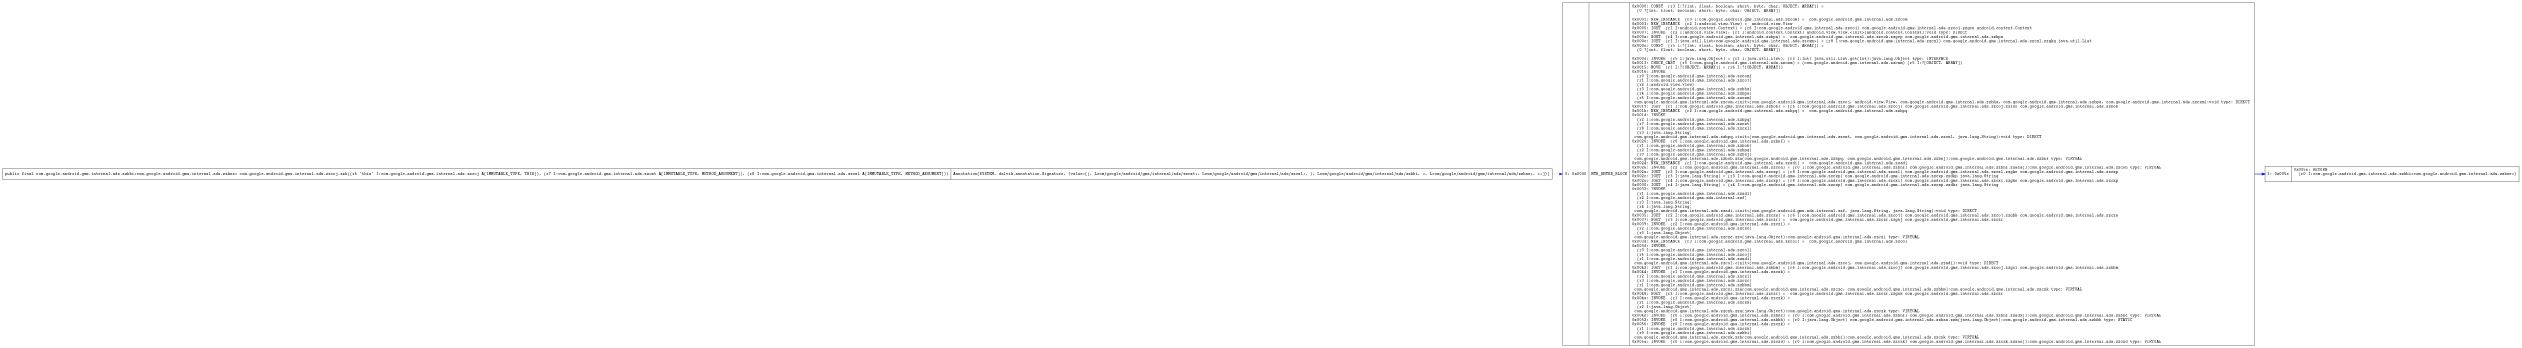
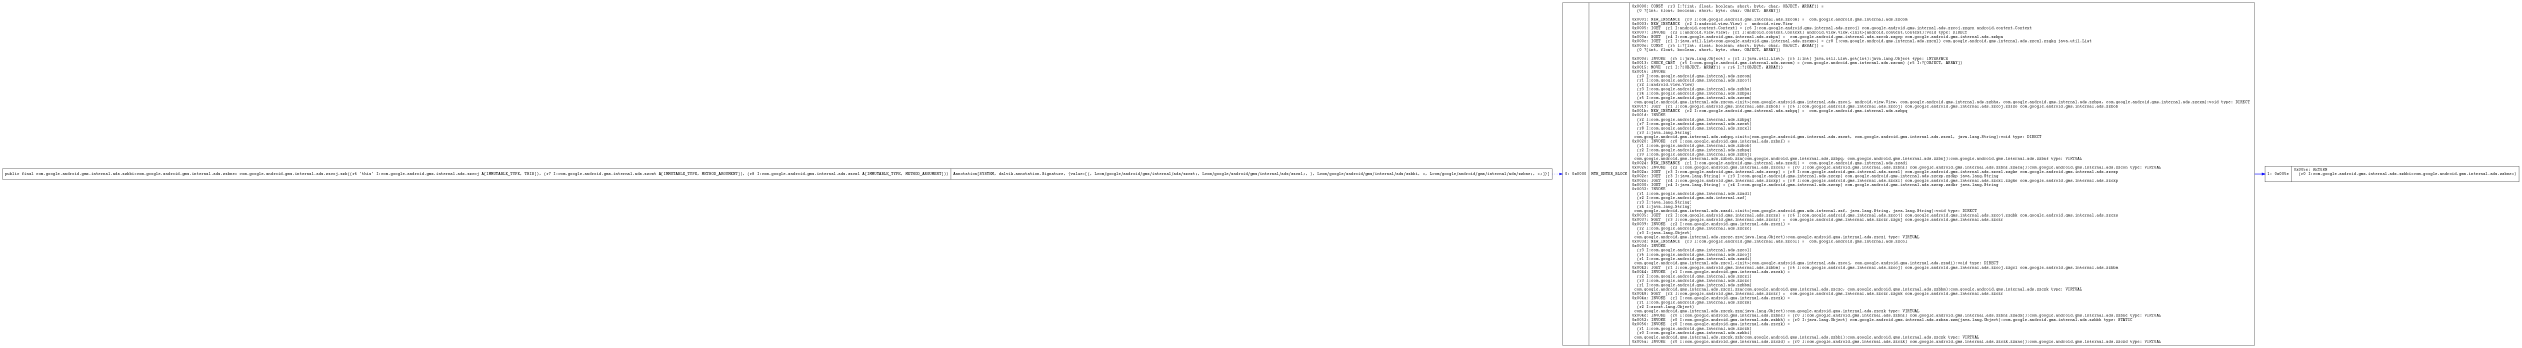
  digraph {
    rankdir=LR
    fontname="Courier Prime"
    node [shape=record fontname="Courier Prime"]
    edge [color=blue fontname="Courier Prime"]
-   n1 [label="{0\:\ 0x0000|MTH_ENTER_BLOCK\l|0x0000: CONST  (r3 I:?[int, float, boolean, short, byte, char, OBJECT, ARRAY]) = \l  (0 ?[int, float, boolean, short, byte, char, OBJECT, ARRAY])\l \l0x0001: NEW_INSTANCE  (r0 I:com.google.android.gms.internal.ads.zzcom) =  com.google.android.gms.internal.ads.zzcom \l0x0003: NEW_INSTANCE  (r2 I:android.view.View) =  android.view.View \l0x0005: IGET  (r1 I:android.content.Context) = (r6 I:com.google.android.gms.internal.ads.zzcoj) com.google.android.gms.internal.ads.zzcoj.zzgcn android.content.Context \l0x0007: INVOKE  (r2 I:android.view.View), (r1 I:android.content.Context) android.view.View.\<init\>(android.content.Context):void type: DIRECT \l0x000a: SGET  (r4 I:com.google.android.gms.internal.ads.zzbpa) =  com.google.android.gms.internal.ads.zzcok.zzgcp com.google.android.gms.internal.ads.zzbpa \l0x000c: IGET  (r1 I:java.util.List\<com.google.android.gms.internal.ads.zzcxm\>) = (r8 I:com.google.android.gms.internal.ads.zzcxl) com.google.android.gms.internal.ads.zzcxl.zzgkg java.util.List \l0x000e: CONST  (r5 I:?[int, float, boolean, short, byte, char, OBJECT, ARRAY]) = \l  (0 ?[int, float, boolean, short, byte, char, OBJECT, ARRAY])\l \l0x000f: INVOKE  (r5 I:java.lang.Object) = (r1 I:java.util.List), (r5 I:int) java.util.List.get(int):java.lang.Object type: INTERFACE \l0x0013: CHECK_CAST  (r5 I:com.google.android.gms.internal.ads.zzcxm) = (com.google.android.gms.internal.ads.zzcxm) (r5 I:?[OBJECT, ARRAY]) \l0x0015: MOVE  (r1 I:?[OBJECT, ARRAY]) = (r6 I:?[OBJECT, ARRAY]) \l0x0016: INVOKE  \l  (r0 I:com.google.android.gms.internal.ads.zzcom)\l  (r1 I:com.google.android.gms.internal.ads.zzcoj)\l  (r2 I:android.view.View)\l  (r3 I:com.google.android.gms.internal.ads.zzbha)\l  (r4 I:com.google.android.gms.internal.ads.zzbpa)\l  (r5 I:com.google.android.gms.internal.ads.zzcxm)\l com.google.android.gms.internal.ads.zzcom.\<init\>(com.google.android.gms.internal.ads.zzcoj, android.view.View, com.google.android.gms.internal.ads.zzbha, com.google.android.gms.internal.ads.zzbpa, com.google.android.gms.internal.ads.zzcxm):void type: DIRECT \l0x0019: IGET  (r1 I:com.google.android.gms.internal.ads.zzbob) = (r6 I:com.google.android.gms.internal.ads.zzcoj) com.google.android.gms.internal.ads.zzcoj.zzfzo com.google.android.gms.internal.ads.zzbob \l0x001b: NEW_INSTANCE  (r2 I:com.google.android.gms.internal.ads.zzbpq) =  com.google.android.gms.internal.ads.zzbpq \l0x001d: INVOKE  \l  (r2 I:com.google.android.gms.internal.ads.zzbpq)\l  (r7 I:com.google.android.gms.internal.ads.zzcxt)\l  (r8 I:com.google.android.gms.internal.ads.zzcxl)\l  (r3 I:java.lang.String)\l com.google.android.gms.internal.ads.zzbpq.\<init\>(com.google.android.gms.internal.ads.zzcxt, com.google.android.gms.internal.ads.zzcxl, java.lang.String):void type: DIRECT \l0x0020: INVOKE  (r0 I:com.google.android.gms.internal.ads.zzbnf) = \l  (r1 I:com.google.android.gms.internal.ads.zzbob)\l  (r2 I:com.google.android.gms.internal.ads.zzbpq)\l  (r0 I:com.google.android.gms.internal.ads.zzbnj)\l com.google.android.gms.internal.ads.zzbob.zza(com.google.android.gms.internal.ads.zzbpq, com.google.android.gms.internal.ads.zzbnj):com.google.android.gms.internal.ads.zzbnf type: VIRTUAL \l0x0024: NEW_INSTANCE  (r1 I:com.google.android.gms.internal.ads.zzadi) =  com.google.android.gms.internal.ads.zzadi \l0x0026: INVOKE  (r2 I:com.google.android.gms.internal.ads.zzcon) = (r0 I:com.google.android.gms.internal.ads.zzbnf) com.google.android.gms.internal.ads.zzbnf.zzaea():com.google.android.gms.internal.ads.zzcon type: VIRTUAL \l0x002a: IGET  (r3 I:com.google.android.gms.internal.ads.zzcxp) = (r8 I:com.google.android.gms.internal.ads.zzcxl) com.google.android.gms.internal.ads.zzcxl.zzgke com.google.android.gms.internal.ads.zzcxp \l0x002c: IGET  (r3 I:java.lang.String) = (r3 I:com.google.android.gms.internal.ads.zzcxp) com.google.android.gms.internal.ads.zzcxp.zzdkp java.lang.String \l0x002e: IGET  (r4 I:com.google.android.gms.internal.ads.zzcxp) = (r8 I:com.google.android.gms.internal.ads.zzcxl) com.google.android.gms.internal.ads.zzcxl.zzgke com.google.android.gms.internal.ads.zzcxp \l0x0030: IGET  (r4 I:java.lang.String) = (r4 I:com.google.android.gms.internal.ads.zzcxp) com.google.android.gms.internal.ads.zzcxp.zzdkr java.lang.String \l0x0032: INVOKE  \l  (r1 I:com.google.android.gms.internal.ads.zzadi)\l  (r2 I:com.google.android.gms.ads.internal.zzf)\l  (r3 I:java.lang.String)\l  (r4 I:java.lang.String)\l com.google.android.gms.internal.ads.zzadi.\<init\>(com.google.android.gms.ads.internal.zzf, java.lang.String, java.lang.String):void type: DIRECT \l0x0035: IGET  (r2 I:com.google.android.gms.internal.ads.zzczs) = (r6 I:com.google.android.gms.internal.ads.zzcoj) com.google.android.gms.internal.ads.zzcoj.zzgbk com.google.android.gms.internal.ads.zzczs \l0x0037: SGET  (r3 I:com.google.android.gms.internal.ads.zzczr) =  com.google.android.gms.internal.ads.zzczr.zzgnj com.google.android.gms.internal.ads.zzczr \l0x0039: INVOKE  (r2 I:com.google.android.gms.internal.ads.zzczi) = \l  (r2 I:com.google.android.gms.internal.ads.zzcze)\l  (r3 I:java.lang.Object)\l com.google.android.gms.internal.ads.zzcze.zzv(java.lang.Object):com.google.android.gms.internal.ads.zzczi type: VIRTUAL \l0x003d: NEW_INSTANCE  (r3 I:com.google.android.gms.internal.ads.zzcol) =  com.google.android.gms.internal.ads.zzcol \l0x003f: INVOKE  \l  (r3 I:com.google.android.gms.internal.ads.zzcol)\l  (r6 I:com.google.android.gms.internal.ads.zzcoj)\l  (r1 I:com.google.android.gms.internal.ads.zzadi)\l com.google.android.gms.internal.ads.zzcol.\<init\>(com.google.android.gms.internal.ads.zzcoj, com.google.android.gms.internal.ads.zzadi):void type: DIRECT \l0x0042: IGET  (r1 I:com.google.android.gms.internal.ads.zzbbm) = (r6 I:com.google.android.gms.internal.ads.zzcoj) com.google.android.gms.internal.ads.zzcoj.zzgci com.google.android.gms.internal.ads.zzbbm \l0x0044: INVOKE  (r1 I:com.google.android.gms.internal.ads.zzczk) = \l  (r2 I:com.google.android.gms.internal.ads.zzczi)\l  (r3 I:com.google.android.gms.internal.ads.zzczc)\l  (r1 I:com.google.android.gms.internal.ads.zzbbm)\l com.google.android.gms.internal.ads.zzczi.zza(com.google.android.gms.internal.ads.zzczc, com.google.android.gms.internal.ads.zzbbm):com.google.android.gms.internal.ads.zzczk type: VIRTUAL \l0x0048: SGET  (r2 I:com.google.android.gms.internal.ads.zzczr) =  com.google.android.gms.internal.ads.zzczr.zzgnk com.google.android.gms.internal.ads.zzczr \l0x004a: INVOKE  (r1 I:com.google.android.gms.internal.ads.zzczk) = \l  (r1 I:com.google.android.gms.internal.ads.zzczk)\l  (r2 I:java.lang.Object)\l com.google.android.gms.internal.ads.zzczk.zzx(java.lang.Object):com.google.android.gms.internal.ads.zzczk type: VIRTUAL \l0x004e: INVOKE  (r0 I:com.google.android.gms.internal.ads.zzbne) = (r0 I:com.google.android.gms.internal.ads.zzbnf) com.google.android.gms.internal.ads.zzbnf.zzadx():com.google.android.gms.internal.ads.zzbne type: VIRTUAL \l0x0052: INVOKE  (r0 I:com.google.android.gms.internal.ads.zzbbh) = (r0 I:java.lang.Object) com.google.android.gms.internal.ads.zzbas.zzm(java.lang.Object):com.google.android.gms.internal.ads.zzbbh type: STATIC \l0x0056: INVOKE  (r0 I:com.google.android.gms.internal.ads.zzczk) = \l  (r1 I:com.google.android.gms.internal.ads.zzczk)\l  (r0 I:com.google.android.gms.internal.ads.zzbbi)\l com.google.android.gms.internal.ads.zzczk.zzb(com.google.android.gms.internal.ads.zzbbi):com.google.android.gms.internal.ads.zzczk type: VIRTUAL \l0x005a: INVOKE  (r0 I:com.google.android.gms.internal.ads.zzczd) = (r0 I:com.google.android.gms.internal.ads.zzczk) com.google.android.gms.internal.ads.zzczk.zzane():com.google.android.gms.internal.ads.zzczd type: VIRTUAL \l}"]
+   n1 [label="{0\:\ 0x0000|MTH_ENTER_BLOCK\l|0x0000: CONST  (r3 I:?[int, float, boolean, short, byte, char, OBJECT, ARRAY]) = \l  (0 ?[int, float, boolean, short, byte, char, OBJECT, ARRAY])\l \l0x0001: NEW_INSTANCE  (r0 I:com.google.android.gms.internal.ads.zzcom) =  com.google.android.gms.internal.ads.zzcom \l0x0003: NEW_INSTANCE  (r2 I:android.view.View) =  android.view.View \l0x0005: IGET  (r1 I:android.content.Context) = (r6 I:com.google.android.gms.internal.ads.zzcoj) com.google.android.gms.internal.ads.zzcoj.zzgcn android.content.Context \l0x0007: INVOKE  (r2 I:android.view.View), (r1 I:android.content.Context) android.view.View.\<init\>(android.content.Context):void type: DIRECT \l0x000a: SGET  (r4 I:com.google.android.gms.internal.ads.zzbpa) =  com.google.android.gms.internal.ads.zzcok.zzgcp com.google.android.gms.internal.ads.zzbpa \l0x000c: IGET  (r1 I:java.util.List\<com.google.android.gms.internal.ads.zzcxm\>) = (r8 I:com.google.android.gms.internal.ads.zzcxl) com.google.android.gms.internal.ads.zzcxl.zzgkg java.util.List \l0x000e: CONST  (r5 I:?[int, float, boolean, short, byte, char, OBJECT, ARRAY]) = \l  (0 ?[int, float, boolean, short, byte, char, OBJECT, ARRAY])\l \l0x000f: INVOKE  (r5 I:java.lang.Object) = (r1 I:java.util.List), (r5 I:int) java.util.List.get(int):java.lang.Object type: INTERFACE \l0x0013: CHECK_CAST  (r5 I:com.google.android.gms.internal.ads.zzcxm) = (com.google.android.gms.internal.ads.zzcxm) (r5 I:?[OBJECT, ARRAY]) \l0x0015: MOVE  (r1 I:?[OBJECT, ARRAY]) = (r6 I:?[OBJECT, ARRAY]) \l0x0016: INVOKE  \l  (r0 I:com.google.android.gms.internal.ads.zzcom)\l  (r1 I:com.google.android.gms.internal.ads.zzcoj)\l  (r2 I:android.view.View)\l  (r3 I:com.google.android.gms.internal.ads.zzbha)\l  (r4 I:com.google.android.gms.internal.ads.zzbpa)\l  (r5 I:com.google.android.gms.internal.ads.zzcxm)\l com.google.android.gms.internal.ads.zzcom.\<init\>(com.google.android.gms.internal.ads.zzcoj, android.view.View, com.google.android.gms.internal.ads.zzbha, com.google.android.gms.internal.ads.zzbpa, com.google.android.gms.internal.ads.zzcxm):void type: DIRECT \l0x0019: IGET  (r1 I:com.google.android.gms.internal.ads.zzbob) = (r6 I:com.google.android.gms.internal.ads.zzcoj) com.google.android.gms.internal.ads.zzcoj.zzfzo com.google.android.gms.internal.ads.zzbob \l0x001b: NEW_INSTANCE  (r2 I:com.google.android.gms.internal.ads.zzbpq) =  com.google.android.gms.internal.ads.zzbpq \l0x001d: INVOKE  \l  (r2 I:com.google.android.gms.internal.ads.zzbpq)\l  (r7 I:com.google.android.gms.internal.ads.zzcxt)\l  (r8 I:com.google.android.gms.internal.ads.zzcxl)\l  (r3 I:java.lang.String)\l com.google.android.gms.internal.ads.zzbpq.\<init\>(com.google.android.gms.internal.ads.zzcxt, com.google.android.gms.internal.ads.zzcxl, java.lang.String):void type: DIRECT \l0x0020: INVOKE  (r0 I:com.google.android.gms.internal.ads.zzbnf) = \l  (r1 I:com.google.android.gms.internal.ads.zzbob)\l  (r2 I:com.google.android.gms.internal.ads.zzbpq)\l  (r0 I:com.google.android.gms.internal.ads.zzbnj)\l com.google.android.gms.internal.ads.zzbob.zza(com.google.android.gms.internal.ads.zzbpq, com.google.android.gms.internal.ads.zzbnj):com.google.android.gms.internal.ads.zzbnf type: VIRTUAL \l0x0024: NEW_INSTANCE  (r1 I:com.google.android.gms.internal.ads.zzadi) =  com.google.android.gms.internal.ads.zzadi \l0x0026: INVOKE  (r2 I:com.google.android.gms.internal.ads.zzcon) = (r0 I:com.google.android.gms.internal.ads.zzbnf) com.google.android.gms.internal.ads.zzbnf.zzaea():com.google.android.gms.internal.ads.zzcon type: VIRTUAL \l0x002a: IGET  (r3 I:com.google.android.gms.internal.ads.zzcxp) = (r8 I:com.google.android.gms.internal.ads.zzcxl) com.google.android.gms.internal.ads.zzcxl.zzgke com.google.android.gms.internal.ads.zzcxp \l0x002c: IGET  (r3 I:java.lang.String) = (r3 I:com.google.android.gms.internal.ads.zzcxp) com.google.android.gms.internal.ads.zzcxp.zzdkp java.lang.String \l0x002e: IGET  (r4 I:com.google.android.gms.internal.ads.zzcxp) = (r8 I:com.google.android.gms.internal.ads.zzcxl) com.google.android.gms.internal.ads.zzcxl.zzgke com.google.android.gms.internal.ads.zzcxp \l0x0030: IGET  (r4 I:java.lang.String) = (r4 I:com.google.android.gms.internal.ads.zzcxp) com.google.android.gms.internal.ads.zzcxp.zzdkr java.lang.String \l0x0032: INVOKE  \l  (r1 I:com.google.android.gms.internal.ads.zzadi)\l  (r2 I:com.google.android.gms.ads.internal.zzf)\l  (r3 I:java.lang.String)\l  (r4 I:java.lang.String)\l com.google.android.gms.internal.ads.zzadi.\<init\>(com.google.android.gms.ads.internal.zzf, java.lang.String, java.lang.String):void type: DIRECT \l0x0035: IGET  (r2 I:com.google.android.gms.internal.ads.zzczs) = (r6 I:com.google.android.gms.internal.ads.zzcoj) com.google.android.gms.internal.ads.zzcoj.zzgbk com.google.android.gms.internal.ads.zzczs \l0x0037: SGET  (r3 I:com.google.android.gms.internal.ads.zzczr) =  com.google.android.gms.internal.ads.zzczr.zzgnj com.google.android.gms.internal.ads.zzczr \l0x0039: INVOKE  (r2 I:com.google.android.gms.internal.ads.zzczi) = \l  (r2 I:com.google.android.gms.internal.ads.zzcze)\l  (r3 I:java.lang.Object)\l com.google.android.gms.internal.ads.zzcze.zzv(java.lang.Object):com.google.android.gms.internal.ads.zzczi type: VIRTUAL \l0x003d: NEW_INSTANCE  (r3 I:com.google.android.gms.internal.ads.zzcol) =  com.google.android.gms.internal.ads.zzcol \l0x003f: INVOKE  \l  (r3 I:com.google.android.gms.internal.ads.zzcol)\l  (r6 I:com.google.android.gms.internal.ads.zzcoj)\l  (r1 I:com.google.android.gms.internal.ads.zzadi)\l com.google.android.gms.internal.ads.zzcol.\<init\>(com.google.android.gms.internal.ads.zzcoj, com.google.android.gms.internal.ads.zzadi):void type: DIRECT \l0x0042: IGET  (r1 I:com.google.android.gms.internal.ads.zzbbm) = (r6 I:com.google.android.gms.internal.ads.zzcoj) com.google.android.gms.internal.ads.zzcoj.zzgci com.google.android.gms.internal.ads.zzbbm \l0x0044: INVOKE  (r1 I:com.google.android.gms.internal.ads.zzczk) = \l  (r2 I:com.google.android.gms.internal.ads.zzczi)\l  (r3 I:com.google.android.gms.internal.ads.zzczc)\l  (r1 I:com.google.android.gms.internal.ads.zzbbm)\l com.google.android.gms.internal.ads.zzczi.zza(com.google.android.gms.internal.ads.zzczc, com.google.android.gms.internal.ads.zzbbm):com.google.android.gms.internal.ads.zzczk type: VIRTUAL \l0x0048: SGET  (r2 I:com.google.android.gms.internal.ads.zzczr) =  com.google.android.gms.internal.ads.zzczr.zzgnk com.google.android.gms.internal.ads.zzczr \l0x004a: INVOKE  (r1 I:com.google.android.gms.internal.ads.zzczk) = \l  (r1 I:com.google.android.gms.internal.ads.zzczk)\l  (r2 I:zzcxt.lang.Object)\l com.google.android.gms.internal.ads.zzczk.zzx(java.lang.Object):com.google.android.gms.internal.ads.zzczk type: VIRTUAL \l0x004e: INVOKE  (r0 I:com.google.android.gms.internal.ads.zzbne) = (r0 I:com.google.android.gms.internal.ads.zzbnf) com.google.android.gms.internal.ads.zzbnf.zzadx():com.google.android.gms.internal.ads.zzbne type: VIRTUAL \l0x0052: INVOKE  (r0 I:com.google.android.gms.internal.ads.zzbbh) = (r0 I:java.lang.Object) com.google.android.gms.internal.ads.zzbas.zzm(java.lang.Object):com.google.android.gms.internal.ads.zzbbh type: STATIC \l0x0056: INVOKE  (r0 I:com.google.android.gms.internal.ads.zzczk) = \l  (r1 I:com.google.android.gms.internal.ads.zzczk)\l  (r0 I:com.google.android.gms.internal.ads.zzbbi)\l com.google.android.gms.internal.ads.zzczk.zzb(com.google.android.gms.internal.ads.zzbbi):com.google.android.gms.internal.ads.zzczk type: VIRTUAL \l0x005a: INVOKE  (r0 I:com.google.android.gms.internal.ads.zzczd) = (r0 I:com.google.android.gms.internal.ads.zzczk) com.google.android.gms.internal.ads.zzczk.zzane():com.google.android.gms.internal.ads.zzczd type: VIRTUAL \l}"]
    n2 [label="{1\:\ 0x005e|0x005e: RETURN  \l  (r0 I:com.google.android.gms.internal.ads.zzbbi\<com.google.android.gms.internal.ads.zzbne\>)\l \l}"]
    n3 [label="{public final com.google.android.gms.internal.ads.zzbbi\<com.google.android.gms.internal.ads.zzbne\> com.google.android.gms.internal.ads.zzcoj.zzb((r6 'this' I:com.google.android.gms.internal.ads.zzcoj A[IMMUTABLE_TYPE, THIS]), (r7 I:com.google.android.gms.internal.ads.zzcxt A[IMMUTABLE_TYPE, METHOD_ARGUMENT]), (r8 I:com.google.android.gms.internal.ads.zzcxl A[IMMUTABLE_TYPE, METHOD_ARGUMENT]))  | Annotation[SYSTEM, dalvik.annotation.Signature, \{value=[(, Lcom\/google\/android\/gms\/internal\/ads\/zzcxt;, Lcom\/google\/android\/gms\/internal\/ads\/zzcxl;, ), Lcom\/google\/android\/gms\/internal\/ads\/zzbbi, \<, Lcom\/google\/android\/gms\/internal\/ads\/zzbne;, \>;]\}]\l}"]
    n1 -> n2 [style=bold]
    n3 -> n1 [style=dotted]
  }
